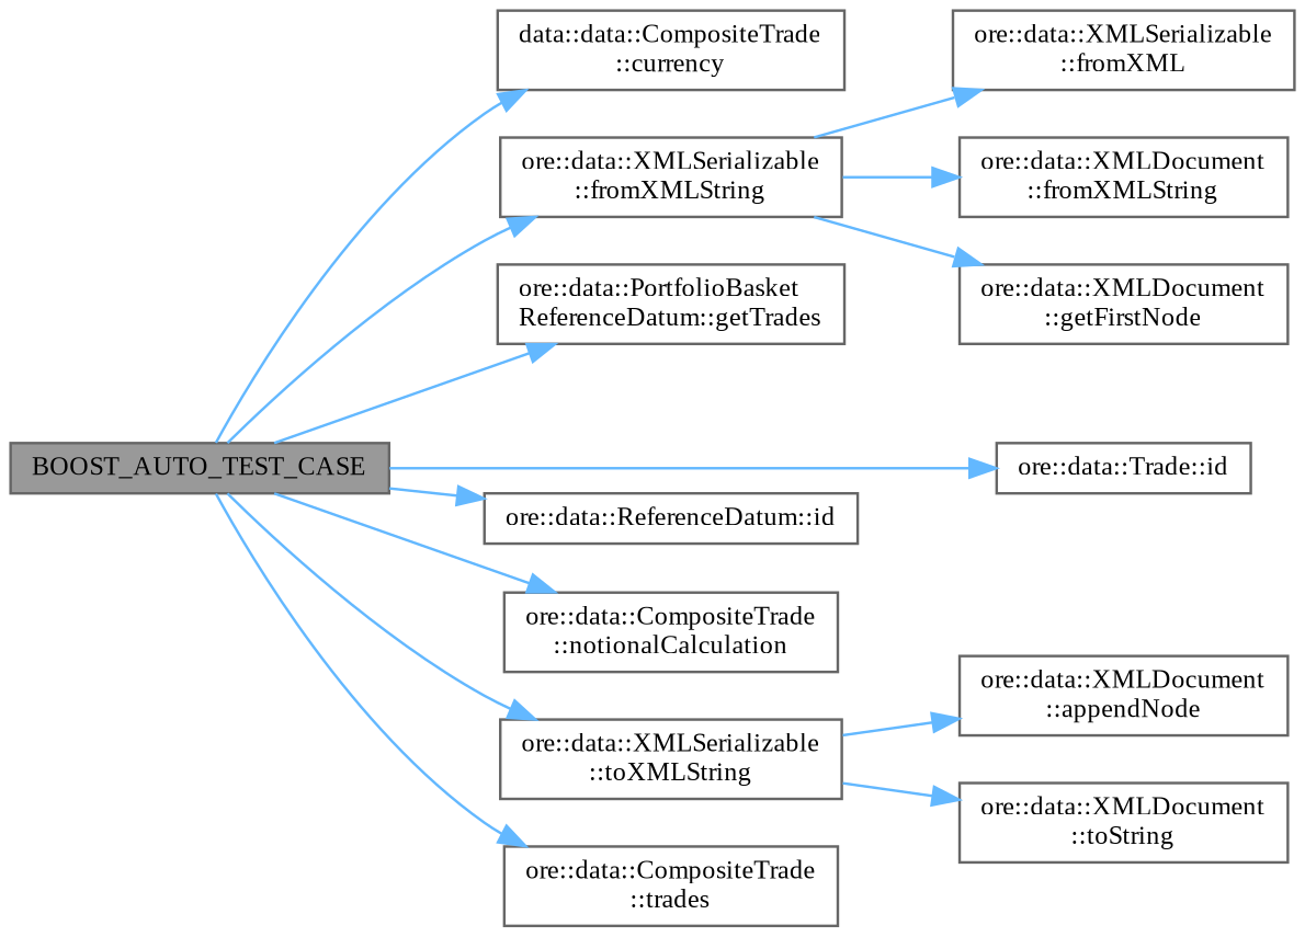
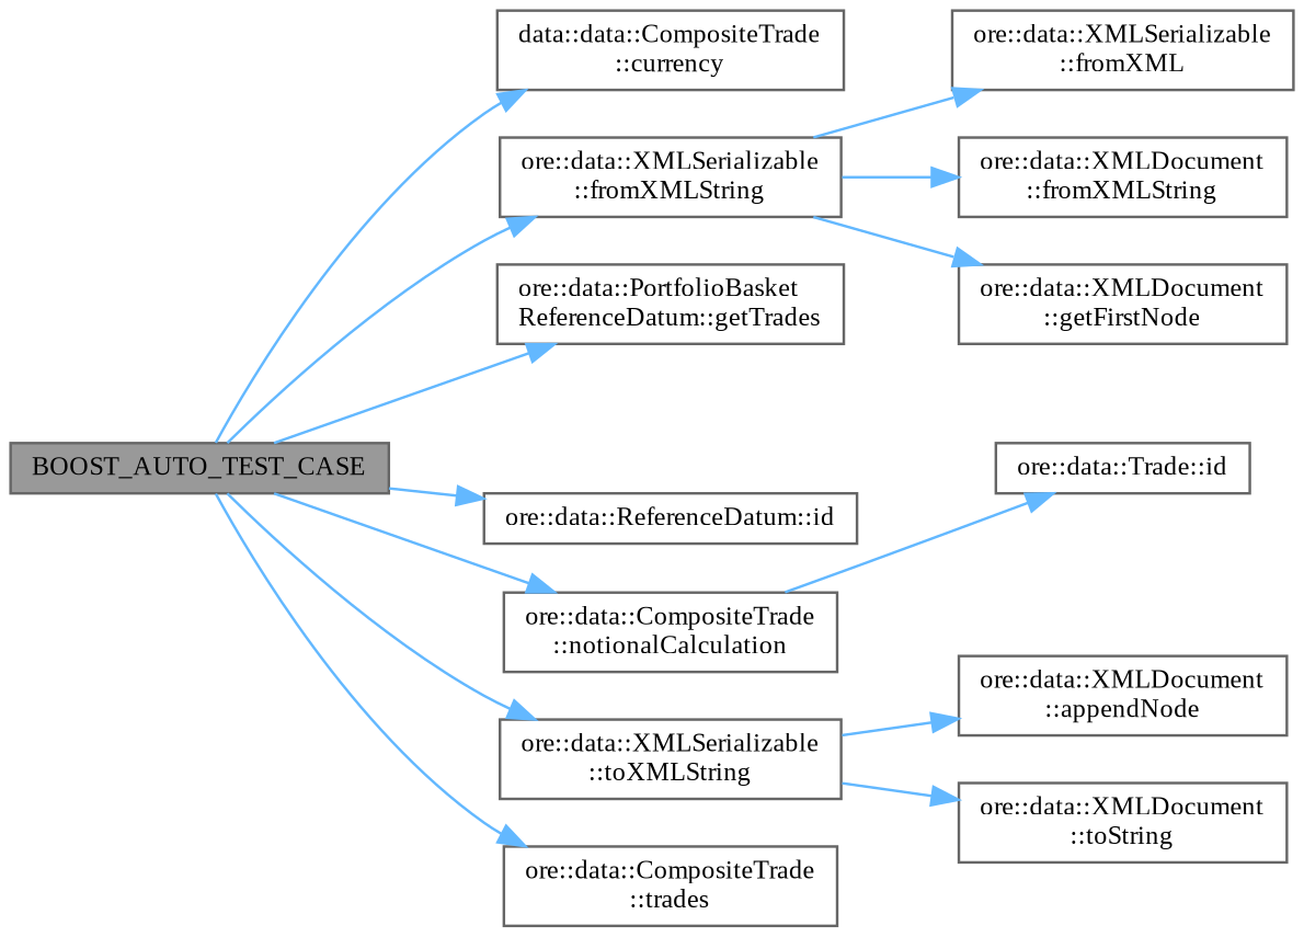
  digraph {
    fontname="Liberation Serif"
    rankdir=LR
    node [color=grey40 fillcolor=white fontname="Liberation Serif" fontsize=10 shape=box style=filled]
    edge [color=steelblue1 fontname="Liberation Serif" fontsize=10 labelfontname=Helvetica labelfontsize=10 style=solid]
    n1 [color=gray40 fillcolor=grey60 fontcolor=black height=0.2 label=BOOST_AUTO_TEST_CASE width=0.4]
    n2 [height=0.2 label="data::data::CompositeTrade\l::currency" width=0.4]
    n3 [height=0.2 label="ore::data::XMLSerializable\l::fromXMLString" width=0.4]
    n4 [height=0.2 label="ore::data::PortfolioBasket\lReferenceDatum::getTrades" width=0.4]
    n5 [height=0.2 label="ore::data::Trade::id" width=0.4]
    n6 [height=0.2 label="ore::data::ReferenceDatum::id" width=0.4]
    n7 [height=0.2 label="ore::data::CompositeTrade\l::notionalCalculation" width=0.4]
    n8 [height=0.2 label="ore::data::XMLSerializable\l::toXMLString" width=0.4]
    n9 [height=0.2 label="ore::data::CompositeTrade\l::trades" width=0.4]
    n10 [height=0.2 label="ore::data::XMLSerializable\l::fromXML" width=0.4]
    n11 [height=0.2 label="ore::data::XMLDocument\l::fromXMLString" width=0.4]
    n12 [height=0.2 label="ore::data::XMLDocument\l::getFirstNode" width=0.4]
    n13 [height=0.2 label="ore::data::XMLDocument\l::appendNode" width=0.4]
    n14 [height=0.2 label="ore::data::XMLDocument\l::toString" width=0.4]
    n1 -> n2
    n1 -> n3
    n1 -> n4
-   n1 -> n5
+   n7 -> n5
    n1 -> n6
    n1 -> n7
    n1 -> n8
    n1 -> n9
    n3 -> n10
    n3 -> n11
    n3 -> n12
    n8 -> n13
    n8 -> n14
  }
